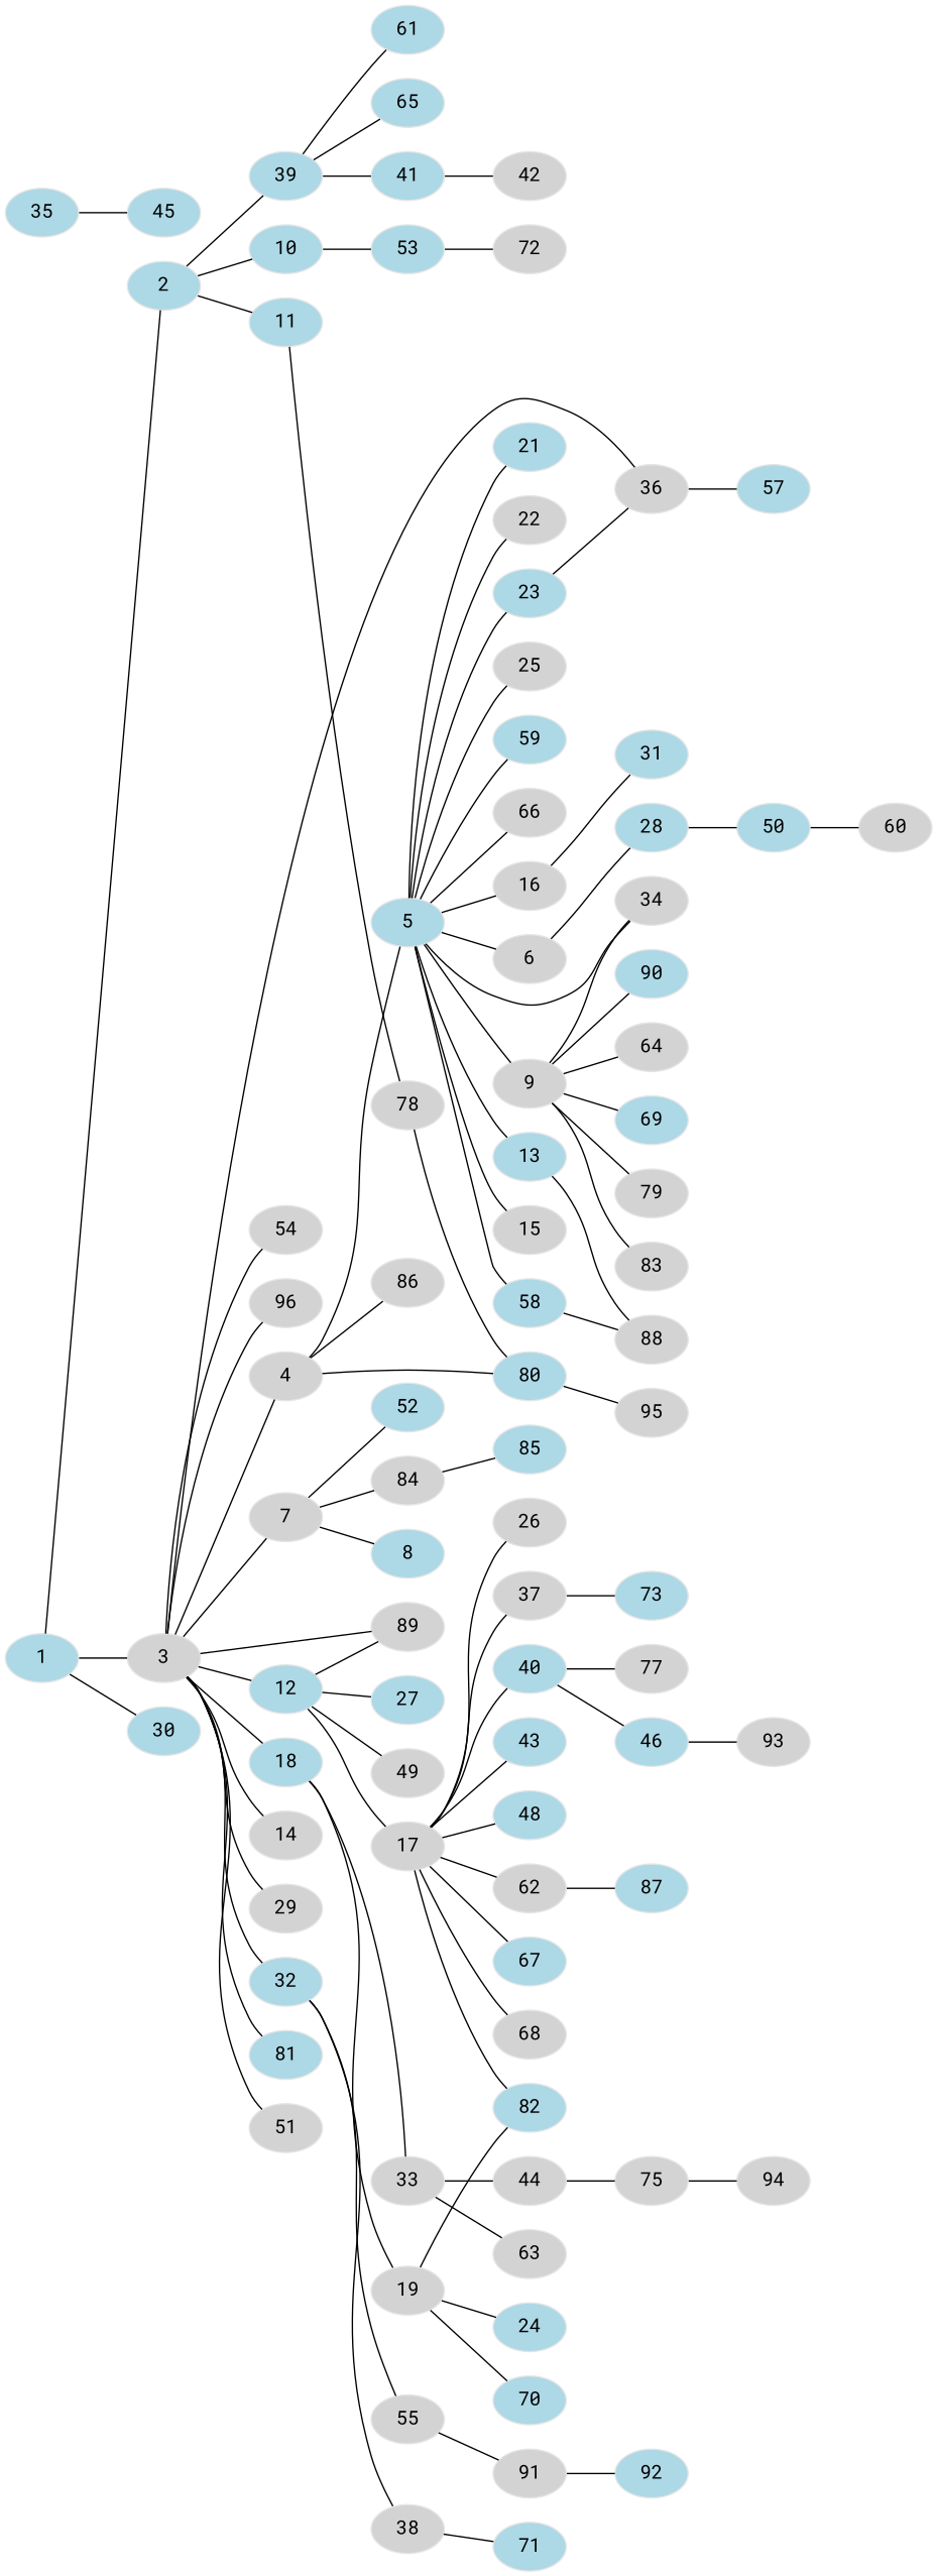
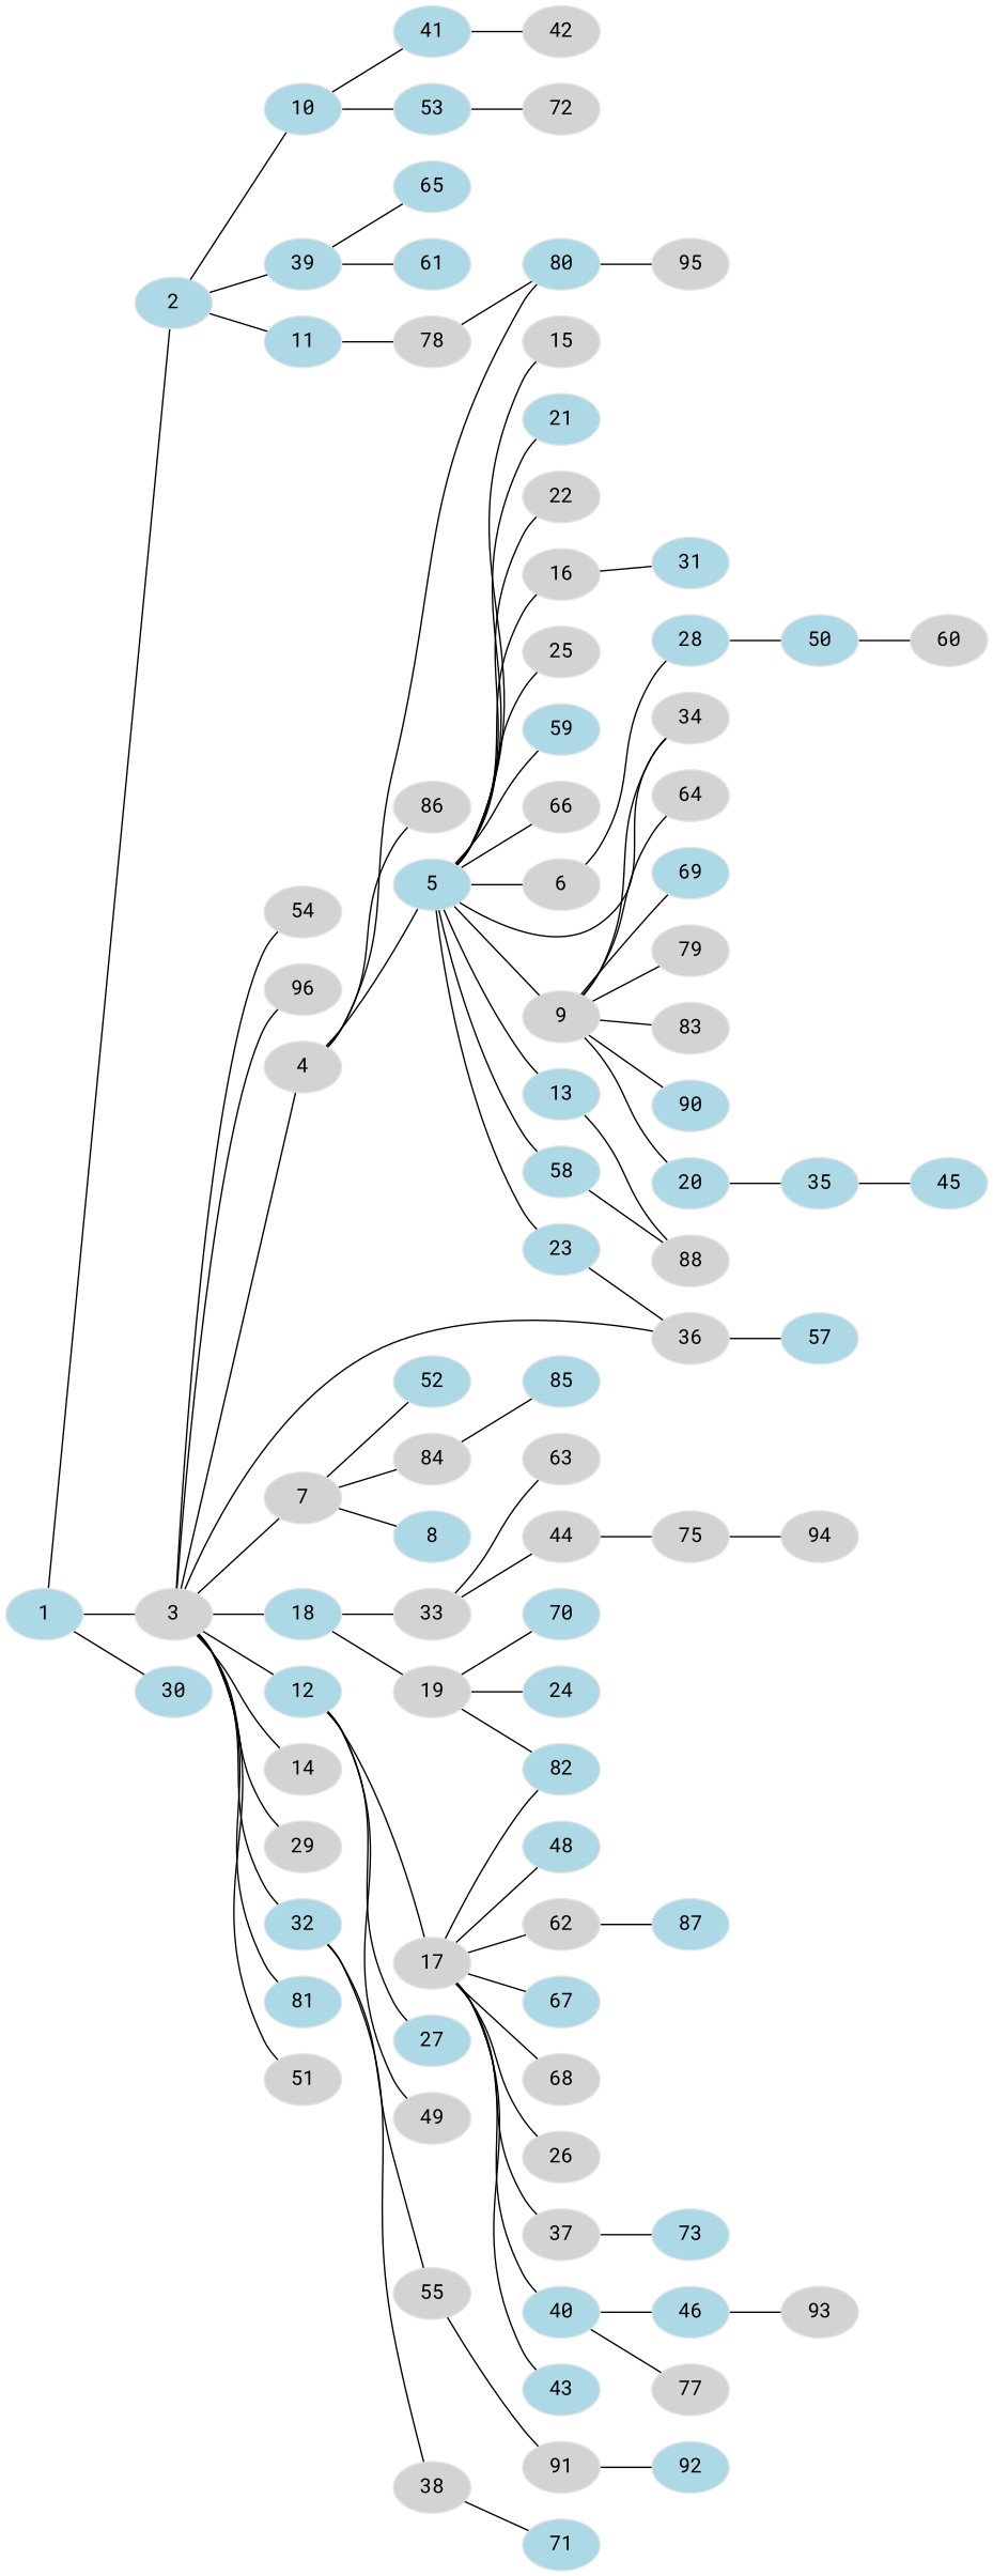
  graph {
    fontname="Roboto Mono"
    rankdir=LR
    node [color=gray90 fillcolor=lightblue fontname="Roboto Mono" style=filled]
    edge [fontname="Roboto Mono"]
    1
    2
    3 [fillcolor=lightgrey]
    30
    10
    11
    39
    4 [fillcolor=lightgrey]
    7 [fillcolor=lightgrey]
    12
    14 [fillcolor=lightgrey]
    18
    29 [fillcolor=lightgrey]
    32
    36 [fillcolor=lightgrey]
    51 [fillcolor=lightgrey]
    54 [fillcolor=lightgrey]
    n18 [fillcolor=lightgrey label=96]
    81
-   89 [fillcolor=lightgrey]
    53
    78 [fillcolor=lightgrey]
    41
    61
    65
    5
    80
    86 [fillcolor=lightgrey]
    8
    52
    84 [fillcolor=lightgrey]
    17 [fillcolor=lightgrey]
    27
    49 [fillcolor=lightgrey]
    16 [fillcolor=lightgrey]
    31
    19 [fillcolor=lightgrey]
    33 [fillcolor=lightgrey]
    38 [fillcolor=lightgrey]
    55 [fillcolor=lightgrey]
    57
    6 [fillcolor=lightgrey]
    9 [fillcolor=lightgrey]
    13
    15 [fillcolor=lightgrey]
    21
    22 [fillcolor=lightgrey]
    23
    25 [fillcolor=lightgrey]
    34 [fillcolor=lightgrey]
    58
    59
    66 [fillcolor=lightgrey]
    95 [fillcolor=lightgrey]
    28
+   20
    64 [fillcolor=lightgrey]
    69
    79 [fillcolor=lightgrey]
    83 [fillcolor=lightgrey]
    90
    88 [fillcolor=lightgrey]
    50
    85
    35
    72 [fillcolor=lightgrey]
    26 [fillcolor=lightgrey]
    37 [fillcolor=lightgrey]
    40
    43
    48
    62 [fillcolor=lightgrey]
    67
    68 [fillcolor=lightgrey]
    82
    73
    46
    77 [fillcolor=lightgrey]
    87
    24
    70
    44 [fillcolor=lightgrey]
    63 [fillcolor=lightgrey]
    45
    60 [fillcolor=lightgrey]
    71
    91 [fillcolor=lightgrey]
    75 [fillcolor=lightgrey]
    42 [fillcolor=lightgrey]
    93 [fillcolor=lightgrey]
    92
    94 [fillcolor=lightgrey]
    1 -- 2
    1 -- 3
    1 -- 30
    2 -- 10
    2 -- 11
    2 -- 39
    3 -- 4
    3 -- 7
    3 -- 12
    3 -- 14
    3 -- 18
    3 -- 29
    3 -- 32
    3 -- 36
    3 -- 51
    3 -- 54
    3 -- n18
    3 -- 81
-   3 -- 89
    10 -- 53
    11 -- 78
-   39 -- 41
+   10 -- 41
    39 -- 61
    39 -- 65
    4 -- 5
    4 -- 80
    4 -- 86
    7 -- 8
    7 -- 52
    7 -- 84
-   12 -- 89
    12 -- 17
    12 -- 27
    12 -- 49
    18 -- 19
    18 -- 33
    32 -- 38
    32 -- 55
    36 -- 57
    53 -- 72
    78 -- 80
    41 -- 42
    5 -- 16
    5 -- 6
    5 -- 9
    5 -- 13
    5 -- 15
    5 -- 21
    5 -- 22
    5 -- 23
    5 -- 25
    5 -- 34
    5 -- 58
    5 -- 59
    5 -- 66
    80 -- 95
    84 -- 85
    17 -- 26
    17 -- 37
    17 -- 40
    17 -- 43
    17 -- 48
    17 -- 62
    17 -- 67
    17 -- 68
    17 -- 82
    16 -- 31
    19 -- 82
    19 -- 24
    19 -- 70
    33 -- 44
    33 -- 63
    38 -- 71
    55 -- 91
    6 -- 28
    9 -- 34
+   9 -- 20
    9 -- 64
    9 -- 69
    9 -- 79
    9 -- 83
    9 -- 90
    13 -- 88
    23 -- 36
    58 -- 88
    28 -- 50
+   20 -- 35
    50 -- 60
    35 -- 45
    37 -- 73
    40 -- 46
    40 -- 77
    62 -- 87
    46 -- 93
    44 -- 75
    91 -- 92
    75 -- 94
  }
